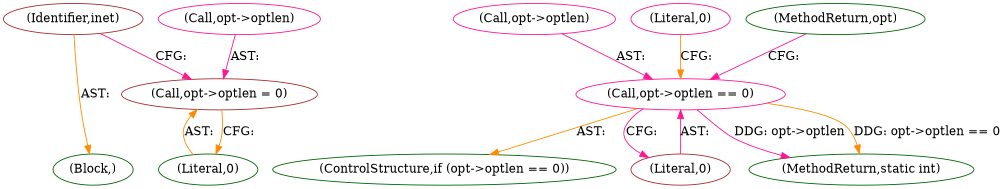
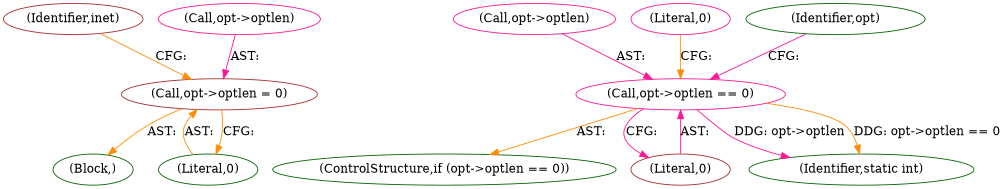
  digraph {
    node [color=darkgreen]
    edge [color=deeppink]
    n1 [color=brown label="(Call,opt->optlen = 0)"]
    n2 [label="(Literal,0)"]
    n3 [label="(Block,)"]
    n4 [color=deeppink label="(Call,opt->optlen == 0)"]
    n5 [label="(ControlStructure,if (opt->optlen == 0))"]
    n6 [color=brown label="(Literal,0)"]
-   n7 [label="(MethodReturn,static int)"]
+   n7 [label="(Identifier,static int)"]
    n8 [color=deeppink label="(Call,opt->optlen)"]
    n9 [color=brown label="(Identifier,inet)"]
    n10 [color=deeppink label="(Call,opt->optlen)"]
    n11 [color=deeppink label="(Literal,0)"]
-   n12 [label="(MethodReturn,opt)"]
+   n12 [label="(Identifier,opt)"]
    n1 -> n2 [color=darkorange label="CFG: "]
-   n9 -> n3 [color=darkorange label="AST: "]
+   n1 -> n3 [color=darkorange label="AST: "]
    n2 -> n1 [color=darkorange label="AST: "]
    n4 -> n5 [color=darkorange label="AST: "]
    n4 -> n6 [label="CFG: "]
    n4 -> n7 [label="DDG: opt->optlen"]
    n4 -> n7 [color=darkorange label="DDG: opt->optlen == 0"]
    n6 -> n4 [label="AST: "]
    n8 -> n1 [label="AST: "]
-   n9 -> n1 [label="CFG: "]
+   n9 -> n1 [color=darkorange label="CFG: "]
    n10 -> n4 [label="AST: "]
    n11 -> n4 [color=darkorange label="CFG: "]
    n12 -> n4 [label="CFG: "]
  }
